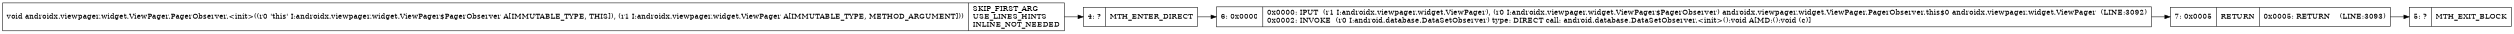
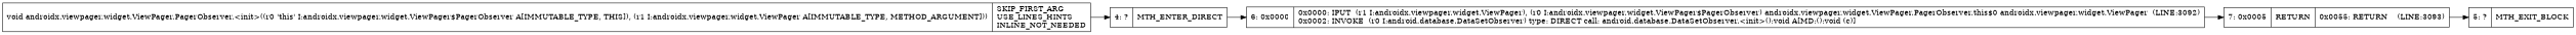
  digraph {
    rankdir=LR
    node [shape=record]
    n1 [label="{4\:\ ?|MTH_ENTER_DIRECT\l}"]
    n2 [label="{6\:\ 0x0000|0x0000: IPUT  (r1 I:androidx.viewpager.widget.ViewPager), (r0 I:androidx.viewpager.widget.ViewPager$PagerObserver) androidx.viewpager.widget.ViewPager.PagerObserver.this$0 androidx.viewpager.widget.ViewPager  (LINE:3092)\l0x0002: INVOKE  (r0 I:android.database.DataSetObserver) type: DIRECT call: android.database.DataSetObserver.\<init\>():void A[MD:():void (c)]\l}"]
-   n3 [label="{7\:\ 0x0005|RETURN\l|0x0005: RETURN    (LINE:3093)\l}"]
+   n3 [label="{7\:\ 0x0005|RETURN\l|0x0055: RETURN    (LINE:3093)\l}"]
    n4 [label="{5\:\ ?|MTH_EXIT_BLOCK\l}"]
    n5 [label="{void androidx.viewpager.widget.ViewPager.PagerObserver.\<init\>((r0 'this' I:androidx.viewpager.widget.ViewPager$PagerObserver A[IMMUTABLE_TYPE, THIS]), (r1 I:androidx.viewpager.widget.ViewPager A[IMMUTABLE_TYPE, METHOD_ARGUMENT]))  | SKIP_FIRST_ARG\lUSE_LINES_HINTS\lINLINE_NOT_NEEDED\l}"]
    n1 -> n2
    n2 -> n3
    n3 -> n4
    n5 -> n1
  }
